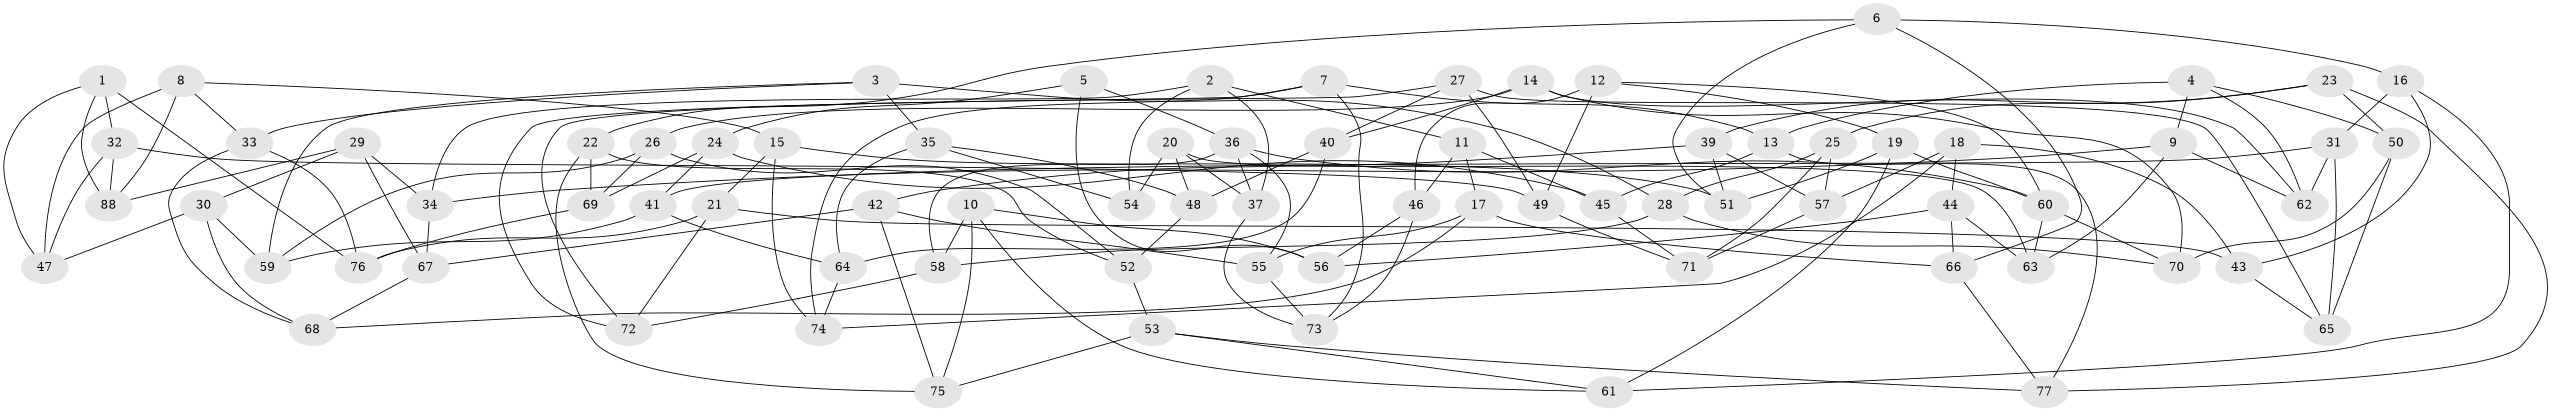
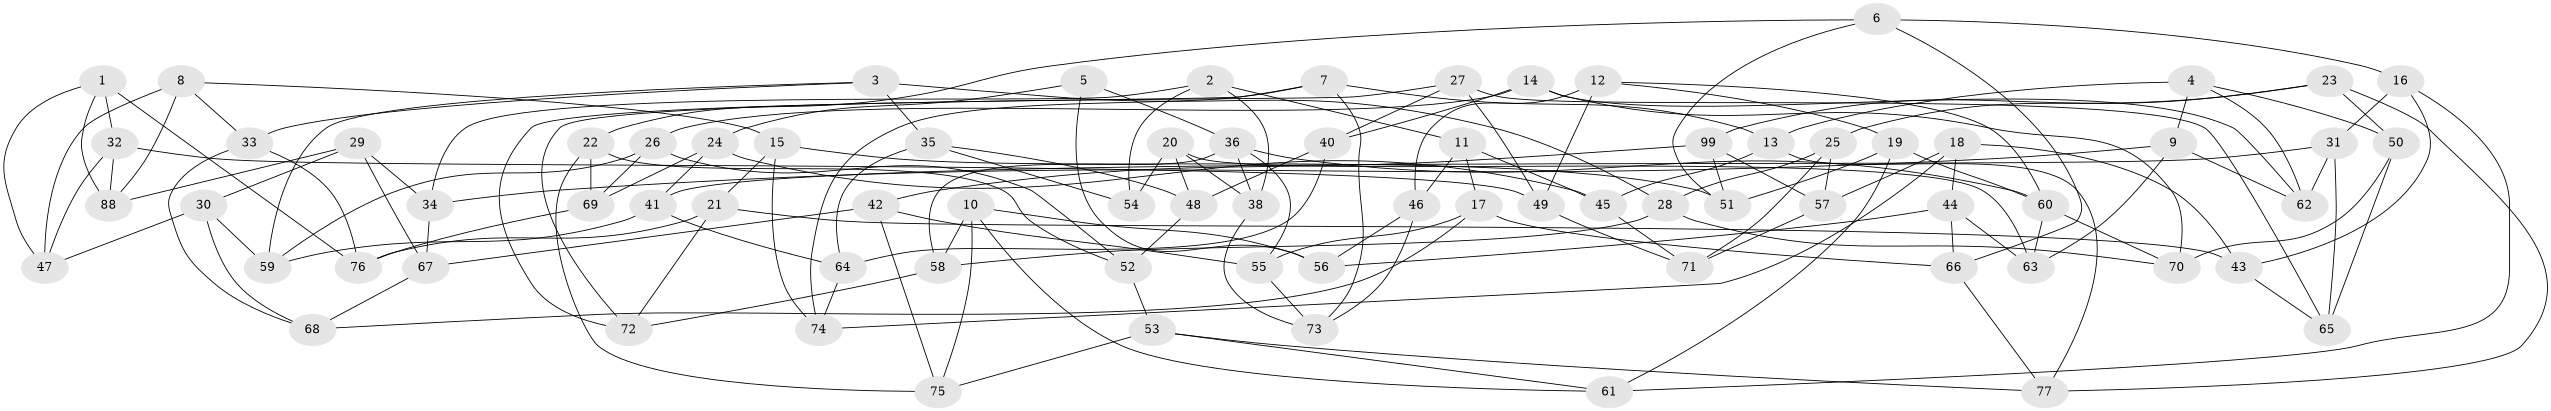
  graph {
    node [color=gray90 style=filled]
    1
    32
    n3 [label=88]
    47
    76
    49
    2
    11
    34
-   37
+   37 [label=38]
    54
    17
    45
    46
    67
    73
    3
    28
    33
    35
    59
    58
    70
    68
    48
    64
    4
    9
    13
    50
    62
    63
    77
    65
    5
    24
    36
    56
    69
    41
    55
    60
    6
    16
    22
    51
    66
    61
    31
    43
    75
    52
    7
    72
    74
    8
    15
    21
    10
    71
    12
    19
    14
    26
    40
    18
    44
    57
    20
    53
    23
    25
-   39
+   39 [label=99]
    42
    27
    29
    30
    1 -- 32
    1 -- n3
    1 -- 47
    1 -- 76
    32 -- n3
    32 -- 47
    32 -- 49
    49 -- 71
    2 -- 11
    2 -- 34
    2 -- 37
    2 -- 54
    11 -- 17
    11 -- 45
    11 -- 46
    34 -- 67
    37 -- 73
    17 -- 68
    17 -- 55
    17 -- 66
    45 -- 71
    46 -- 73
    46 -- 56
    67 -- 68
    3 -- 28
    3 -- 33
    3 -- 35
    3 -- 59
    28 -- 58
    28 -- 70
    33 -- 76
    33 -- 68
    35 -- 54
    35 -- 48
    35 -- 64
    58 -- 72
    48 -- 52
    64 -- 74
    4 -- 9
    4 -- 13
    4 -- 50
    4 -- 62
    9 -- 34
    9 -- 62
    9 -- 63
    13 -- 45
    13 -- 77
    50 -- 70
    50 -- 65
    5 -- 24
    5 -- 36
    5 -- 56
    24 -- 45
    24 -- 69
    24 -- 41
    36 -- 37
    36 -- 58
    36 -- 55
    36 -- 60
    69 -- 76
    41 -- 59
    41 -- 64
    55 -- 73
    60 -- 70
    60 -- 63
    6 -- 16
    6 -- 22
    6 -- 51
    6 -- 66
    16 -- 61
    16 -- 31
    16 -- 43
    22 -- 69
    22 -- 75
    22 -- 52
    66 -- 77
    31 -- 62
    31 -- 65
    31 -- 41
    43 -- 65
    52 -- 53
    7 -- 73
    7 -- 13
    7 -- 72
    7 -- 74
    8 -- n3
    8 -- 47
    8 -- 33
    8 -- 15
    15 -- 51
    15 -- 74
    15 -- 21
    21 -- 76
    21 -- 43
    21 -- 72
    10 -- 58
    10 -- 56
    10 -- 61
    10 -- 75
    12 -- 49
    12 -- 46
    12 -- 60
    12 -- 19
    19 -- 60
    19 -- 51
    19 -- 61
    14 -- 70
    14 -- 62
    14 -- 26
    14 -- 40
    26 -- 59
    26 -- 69
    26 -- 52
    40 -- 48
    40 -- 64
    18 -- 43
    18 -- 74
    18 -- 44
    18 -- 57
    44 -- 63
    44 -- 56
    44 -- 66
    57 -- 71
    20 -- 37
    20 -- 54
    20 -- 48
    20 -- 63
    53 -- 77
    53 -- 61
    53 -- 75
    23 -- 50
    23 -- 77
    23 -- 25
    23 -- 39
    25 -- 28
    25 -- 71
    25 -- 57
    39 -- 51
    39 -- 57
    39 -- 42
    42 -- 67
    42 -- 55
    42 -- 75
    27 -- 49
    27 -- 65
    27 -- 72
    27 -- 40
    29 -- n3
    29 -- 34
    29 -- 67
    29 -- 30
    30 -- 47
    30 -- 59
    30 -- 68
  }
